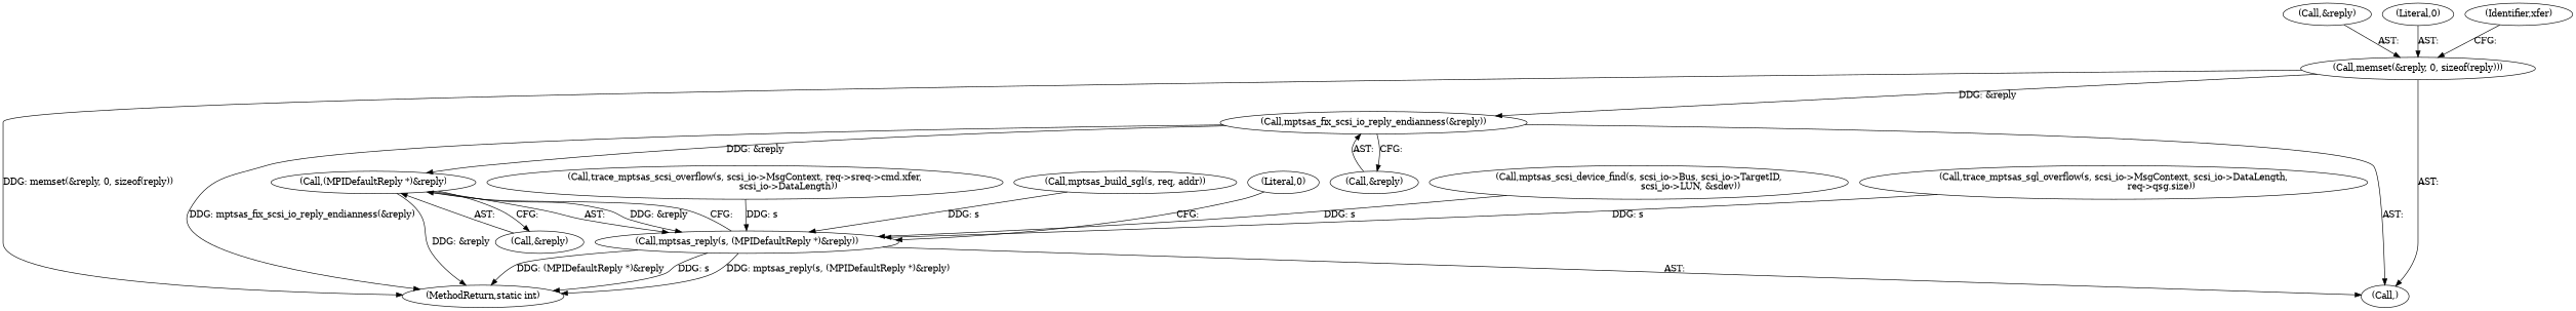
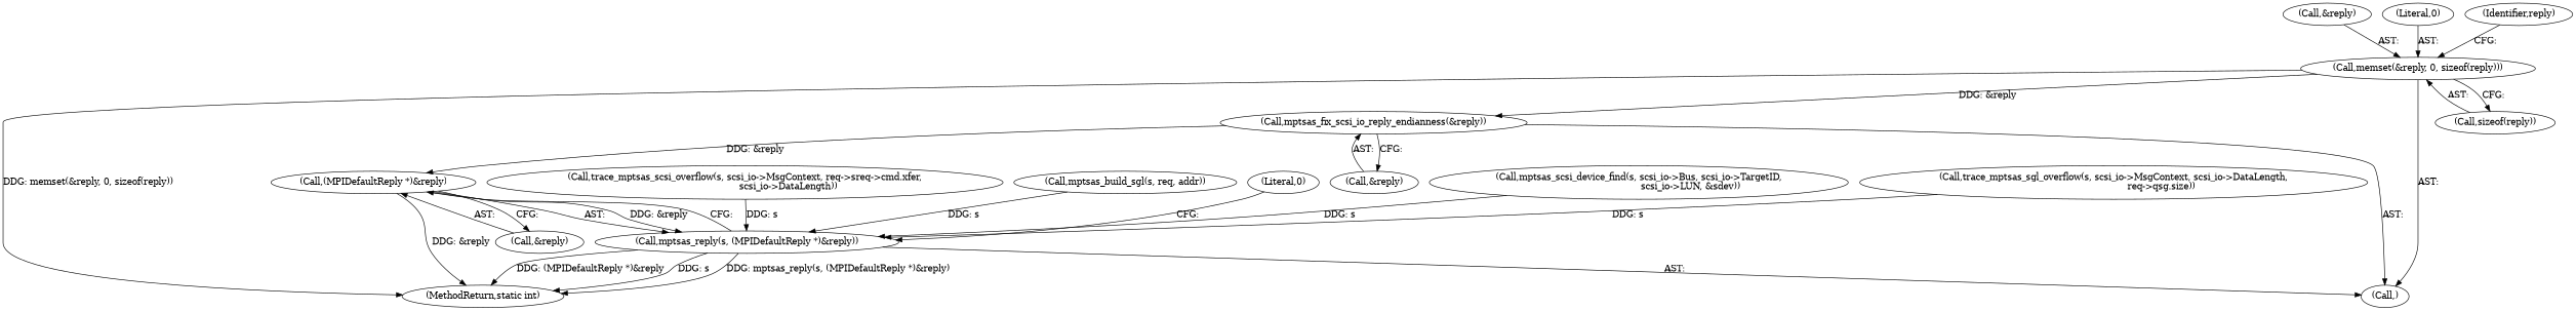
  digraph {
    n1 [label="(Call,memset(&reply, 0, sizeof(reply)))"]
    n2 [label="(Call,mptsas_fix_scsi_io_reply_endianness(&reply))"]
    n3 [label="(MethodReturn,static int)"]
    n4 [label="(Call,)"]
+   n5 [label="(Call,sizeof(reply))"]
    n6 [label="(Call,(MPIDefaultReply *)&reply)"]
    n7 [label="(Call,&reply)"]
    n8 [label="(Call,mptsas_reply(s, (MPIDefaultReply *)&reply))"]
    n9 [label="(Call,&reply)"]
    n10 [label="(Call,&reply)"]
    n11 [label="(Call,trace_mptsas_scsi_overflow(s, scsi_io->MsgContext, req->sreq->cmd.xfer,\n                               scsi_io->DataLength))"]
    n12 [label="(Literal,0)"]
    n13 [label="(Call,mptsas_build_sgl(s, req, addr))"]
-   n14 [label="(Identifier,xfer)"]
+   n14 [label="(Identifier,reply)"]
    n15 [label="(Literal,0)"]
    n16 [label="(Call,mptsas_scsi_device_find(s, scsi_io->Bus, scsi_io->TargetID,\n                                     scsi_io->LUN, &sdev))"]
    n17 [label="(Call,trace_mptsas_sgl_overflow(s, scsi_io->MsgContext, scsi_io->DataLength,\n                                  req->qsg.size))"]
    n1 -> n2 [label="DDG: &reply"]
    n1 -> n3 [label="DDG: memset(&reply, 0, sizeof(reply))"]
    n1 -> n4 [label="AST: "]
-   n2 -> n3 [label="DDG: mptsas_fix_scsi_io_reply_endianness(&reply)"]
+   n1 -> n5 [label="CFG: "]
    n2 -> n4 [label="AST: "]
    n2 -> n6 [label="DDG: &reply"]
    n2 -> n7 [label="CFG: "]
+   n5 -> n1 [label="AST: "]
    n6 -> n3 [label="DDG: &reply"]
    n6 -> n8 [label="AST: "]
    n6 -> n8 [label="DDG: &reply"]
    n6 -> n9 [label="CFG: "]
    n7 -> n2 [label="AST: "]
    n8 -> n3 [label="DDG: mptsas_reply(s, (MPIDefaultReply *)&reply)"]
    n8 -> n3 [label="DDG: (MPIDefaultReply *)&reply"]
    n8 -> n3 [label="DDG: s"]
    n8 -> n4 [label="AST: "]
    n8 -> n6 [label="CFG: "]
    n9 -> n6 [label="AST: "]
    n10 -> n1 [label="AST: "]
    n11 -> n8 [label="DDG: s"]
    n12 -> n1 [label="AST: "]
    n13 -> n8 [label="DDG: s"]
    n14 -> n1 [label="CFG: "]
    n15 -> n8 [label="CFG: "]
    n16 -> n8 [label="DDG: s"]
    n17 -> n8 [label="DDG: s"]
  }
